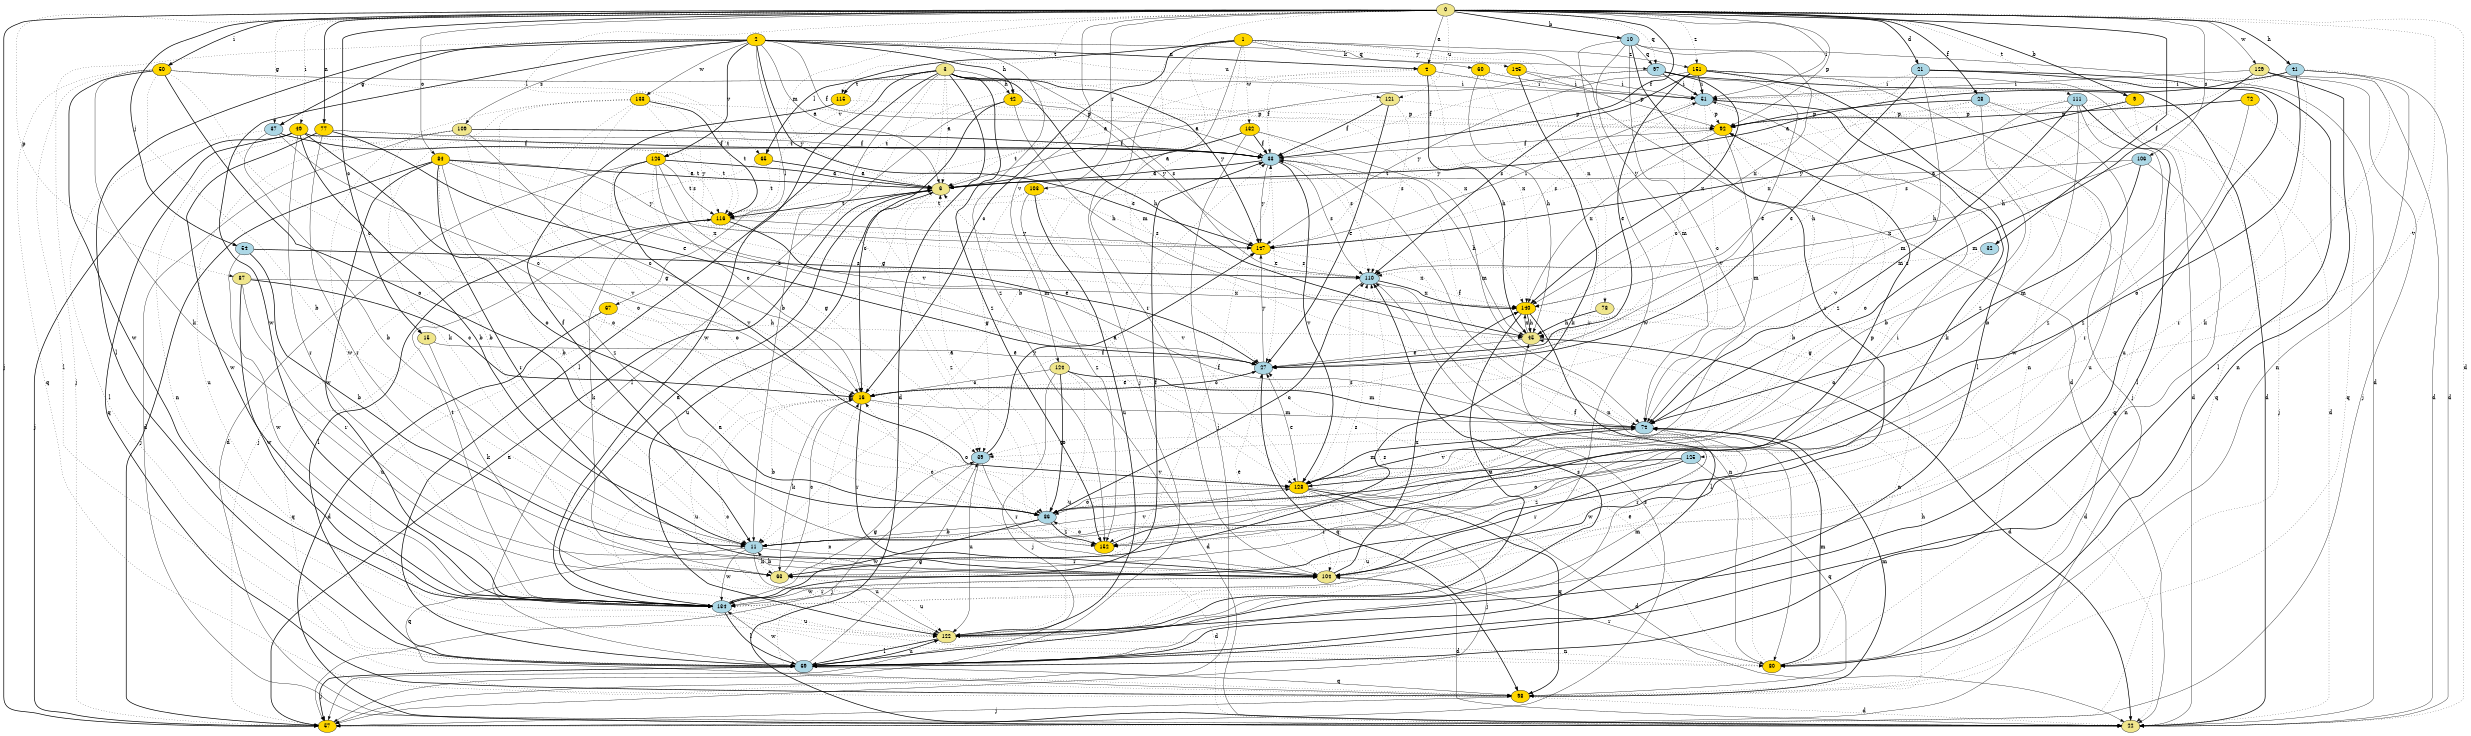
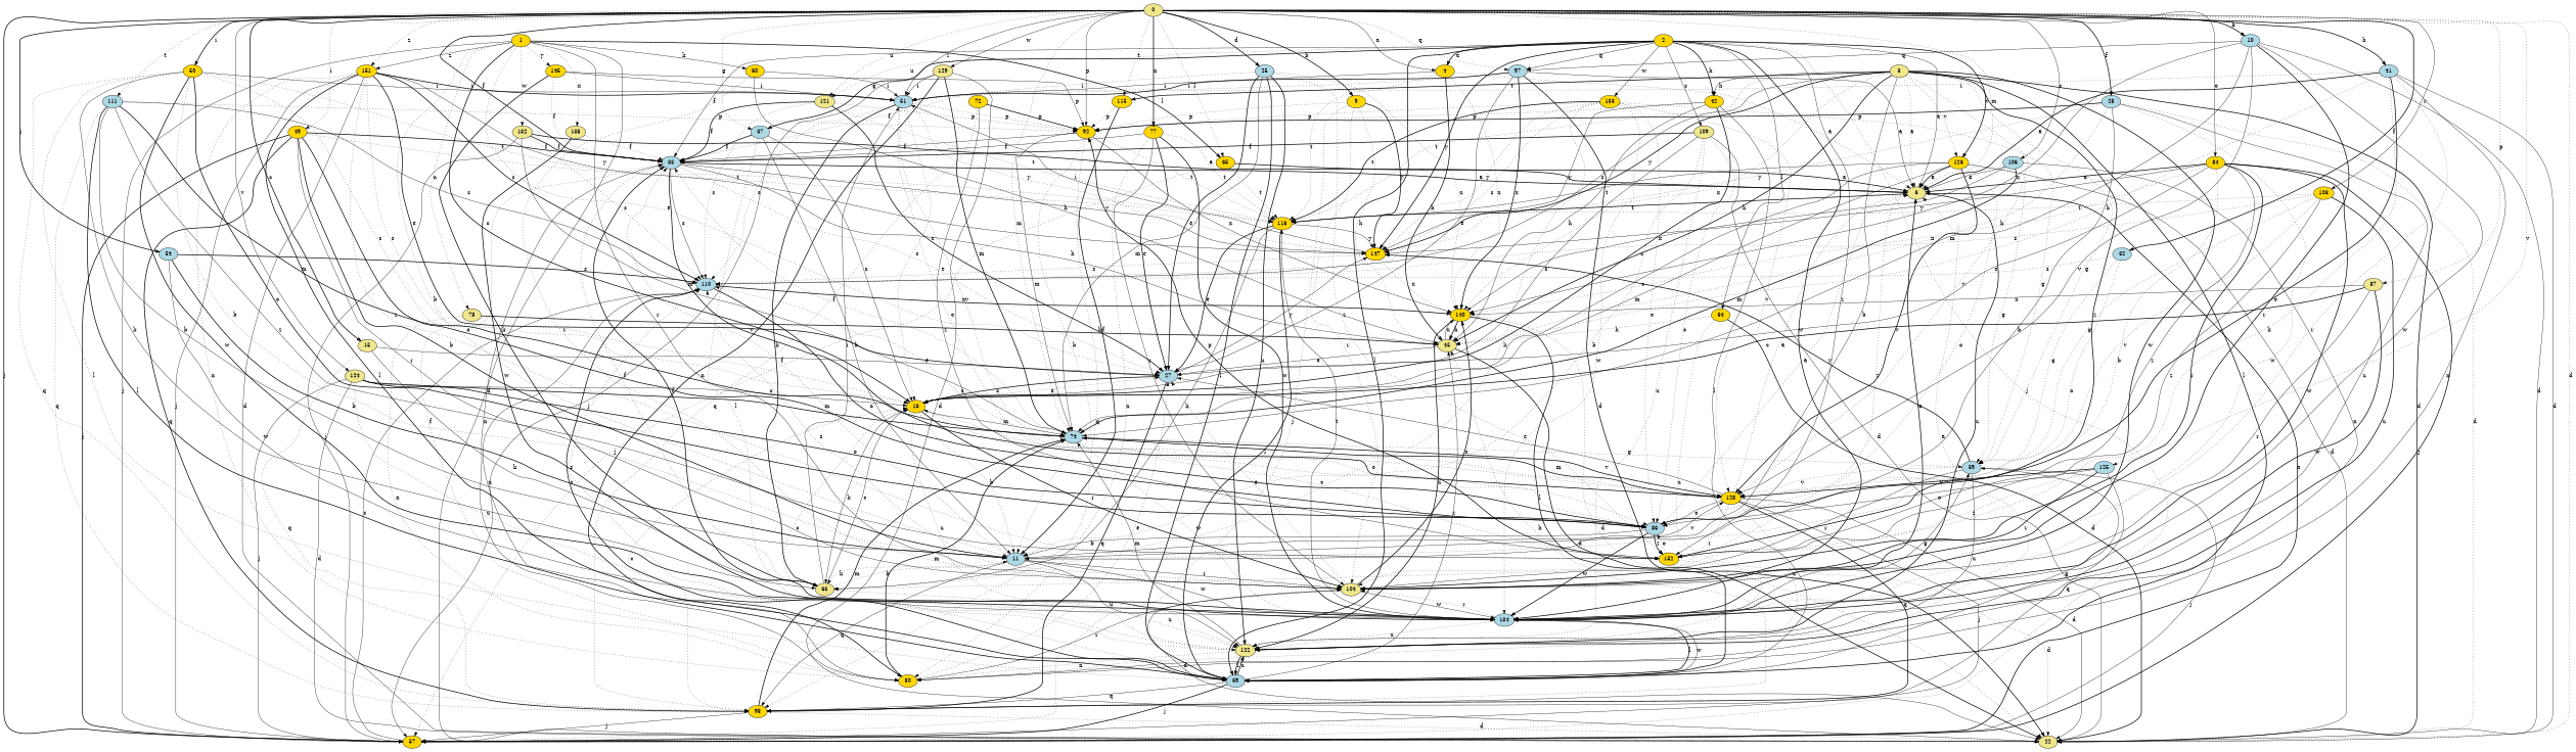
  strict digraph {
    node [fillcolor=gold style=filled]
    edge [style=dotted]
    0 [fillcolor=khaki]
    4
    9
    10 [fillcolor=lightblue]
    15 [fillcolor=khaki]
-   21 [fillcolor=lightblue]
+   21 [fillcolor=lightblue label=25]
    22 [fillcolor=khaki]
    28 [fillcolor=lightblue]
    32 [fillcolor=lightblue]
    33 [fillcolor=lightblue]
    37 [fillcolor=lightblue]
    41 [fillcolor=lightblue]
    49
    50
    51 [fillcolor=lightblue]
    54 [fillcolor=lightblue]
    57
    65
    74 [fillcolor=lightblue]
    77
    84
    87 [fillcolor=khaki]
    92
    97 [fillcolor=lightblue]
    103
    106 [fillcolor=lightblue]
    111 [fillcolor=lightblue]
    115
    121 [fillcolor=khaki]
    124 [fillcolor=khaki]
    125 [fillcolor=lightblue]
    129 [fillcolor=khaki]
    151
    6 [fillcolor=khaki]
    45 [fillcolor=khaki]
    116
    140
    104 [fillcolor=khaki]
    147
    134 [fillcolor=lightblue]
    128
    27 [fillcolor=lightblue]
    63 [fillcolor=khaki]
    98
    69 [fillcolor=lightblue]
    152
    122 [fillcolor=khaki]
    11 [fillcolor=lightblue]
    39 [fillcolor=lightblue]
    110 [fillcolor=lightblue]
    86 [fillcolor=lightblue]
    80
    16
    72
    1
    60
    78 [fillcolor=khaki]
-   132
+   132 [fillcolor=khaki]
+   138 [fillcolor=khaki]
    145
    2
    42
-   67
+   67 [label=64]
    109 [fillcolor=khaki]
    126
    133
    3 [fillcolor=khaki]
    0 -> 4 [label=a style=solid]
    0 -> 9 [label=b style=bold]
    0 -> 10 [label=b style=bold]
    0 -> 15 [label=c style=bold]
    0 -> 21 [label=d style=bold]
    0 -> 22 [label=d]
    0 -> 28 [label=f style=bold]
    0 -> 32 [label=f style=bold]
    0 -> 33 [label=f style=bold]
    0 -> 37 [label=g]
    0 -> 41 [label=h style=bold]
    0 -> 49 [label=i]
    0 -> 50 [label=i style=bold]
    0 -> 51 [label=i style=solid]
    0 -> 54 [label=j style=bold]
    0 -> 57 [label=j style=bold]
    0 -> 65 [label=l]
    0 -> 74 [label=m]
    0 -> 77 [label=n style=bold]
    0 -> 84 [label=o style=solid]
    0 -> 87 [label=p]
    0 -> 92 [label=p style=solid]
    0 -> 97 [label=q]
    0 -> 103 [label=r style=solid]
    0 -> 106 [label=s style=solid]
    0 -> 111 [label=t]
    0 -> 115 [label=t]
    0 -> 121 [label=u]
    0 -> 124 [label=v style=solid]
    0 -> 125 [label=v]
    0 -> 129 [label=w style=solid]
    0 -> 151 [label=z]
    0 -> 6 [label=m]
    4 -> 51 [label=i style=solid]
    4 -> 6 [label=a]
    4 -> 45 [label=h style=bold]
    4 -> 116 [label=t]
    4 -> 140 [label=x]
    9 -> 57 [label=j]
    9 -> 92 [label=p]
    9 -> 45 [label=h]
    9 -> 104 [label=r]
    9 -> 147 [label=y style=bold]
    10 -> 22 [label=d style=solid]
    10 -> 74 [label=m style=solid]
    10 -> 97 [label=q style=solid]
    10 -> 140 [label=x style=solid]
    10 -> 104 [label=r style=bold]
    10 -> 134 [label=w style=solid]
    10 -> 128 [label=v style=solid]
    15 -> 27 [label=e style=solid]
    15 -> 63 [label=k style=solid]
    15 -> 98 [label=q]
    21 -> 51 [label=i]
    21 -> 74 [label=m style=solid]
    21 -> 140 [label=x]
    21 -> 27 [label=e style=bold]
    21 -> 69 [label=l style=bold]
    21 -> 152 [label=z]
    21 -> 122 [label=u style=bold]
    28 -> 22 [label=d]
    28 -> 92 [label=p style=bold]
    28 -> 45 [label=h]
    28 -> 147 [label=y]
    28 -> 134 [label=w]
    28 -> 122 [label=u style=solid]
    28 -> 11 [label=b style=solid]
    32 -> 39 [label=g]
    32 -> 110 [label=s]
    32 -> 86 [label=o]
    33 -> 6 [label=a style=bold]
    33 -> 45 [label=h style=solid]
    33 -> 147 [label=y style=solid]
    33 -> 128 [label=v style=bold]
    33 -> 27 [label=e]
    33 -> 110 [label=s style=solid]
    33 -> 80 [label=n style=solid]
    37 -> 33 [label=f style=bold]
    37 -> 69 [label=l]
    37 -> 11 [label=b style=solid]
    37 -> 16 [label=c style=solid]
    41 -> 22 [label=d style=solid]
    41 -> 51 [label=i]
    41 -> 6 [label=a style=bold]
    41 -> 45 [label=h]
    41 -> 104 [label=r]
    41 -> 63 [label=k]
    41 -> 86 [label=o style=bold]
    41 -> 80 [label=n style=solid]
    49 -> 33 [label=f style=bold]
    49 -> 57 [label=j style=bold]
    49 -> 116 [label=t]
    49 -> 104 [label=r style=solid]
    49 -> 98 [label=q style=bold]
    49 -> 11 [label=b style=bold]
    49 -> 86 [label=o style=bold]
    50 -> 51 [label=i style=solid]
    50 -> 116 [label=t]
    50 -> 134 [label=w style=bold]
    50 -> 63 [label=k style=solid]
    50 -> 98 [label=q]
    50 -> 69 [label=l]
    50 -> 11 [label=b]
    50 -> 86 [label=o style=bold]
    50 -> 16 [label=c]
    51 -> 92 [label=p]
    51 -> 147 [label=y]
    51 -> 128 [label=v]
    51 -> 63 [label=k style=bold]
    51 -> 110 [label=s]
    51 -> 86 [label=o]
    51 -> 16 [label=c]
    54 -> 134 [label=w style=solid]
    54 -> 11 [label=b style=bold]
    54 -> 110 [label=s style=bold]
    57 -> 6 [label=a style=bold]
    57 -> 110 [label=s style=solid]
    65 -> 57 [label=j]
    65 -> 6 [label=a style=bold]
    65 -> 116 [label=t]
    74 -> 33 [label=f]
    74 -> 134 [label=w]
    74 -> 128 [label=v style=bold]
    74 -> 39 [label=g]
    77 -> 33 [label=f style=solid]
    77 -> 116 [label=t]
    77 -> 104 [label=r style=solid]
    77 -> 134 [label=w style=bold]
    77 -> 27 [label=e style=bold]
    77 -> 80 [label=n]
    84 -> 57 [label=j style=bold]
    84 -> 6 [label=a style=bold]
    84 -> 140 [label=x]
    84 -> 104 [label=r style=bold]
    84 -> 147 [label=y style=solid]
    84 -> 134 [label=w style=bold]
    84 -> 27 [label=e style=solid]
    84 -> 152 [label=z style=solid]
    84 -> 11 [label=b]
    87 -> 140 [label=x style=solid]
    87 -> 104 [label=r style=solid]
    87 -> 134 [label=w style=bold]
    87 -> 16 [label=c style=bold]
    92 -> 33 [label=f style=solid]
    92 -> 74 [label=m style=solid]
    92 -> 116 [label=t]
    92 -> 140 [label=x style=solid]
    92 -> 98 [label=q]
    92 -> 11 [label=b]
    97 -> 22 [label=d style=bold]
    97 -> 33 [label=f]
    97 -> 51 [label=i style=bold]
    97 -> 6 [label=a style=solid]
    97 -> 140 [label=x style=bold]
    97 -> 27 [label=e style=solid]
    103 -> 116 [label=t]
    103 -> 128 [label=v]
    103 -> 152 [label=z style=solid]
    103 -> 122 [label=u style=bold]
    103 -> 39 [label=g]
    103 -> 110 [label=s]
    106 -> 74 [label=m style=bold]
    106 -> 6 [label=a style=solid]
    106 -> 140 [label=x style=solid]
    106 -> 80 [label=n style=solid]
    111 -> 74 [label=m style=bold]
    111 -> 92 [label=p]
    111 -> 98 [label=q]
    111 -> 69 [label=l style=bold]
    111 -> 152 [label=z style=solid]
    111 -> 11 [label=b style=solid]
    111 -> 110 [label=s style=solid]
    115 -> 92 [label=p]
    115 -> 11 [label=f style=bold]
    121 -> 33 [label=f style=bold]
    121 -> 92 [label=p]
    121 -> 116 [label=t]
    121 -> 27 [label=e style=bold]
    121 -> 110 [label=s]
    124 -> 22 [label=d style=solid]
    124 -> 57 [label=j style=solid]
    124 -> 74 [label=m style=bold]
    124 -> 122 [label=u]
    124 -> 86 [label=o style=bold]
    124 -> 16 [label=c style=solid]
    125 -> 104 [label=r style=bold]
    125 -> 128 [label=v style=bold]
    125 -> 98 [label=q style=solid]
    125 -> 152 [label=z]
    125 -> 86 [label=o style=solid]
    129 -> 22 [label=d style=solid]
    129 -> 51 [label=i style=solid]
    129 -> 57 [label=j style=solid]
    129 -> 74 [label=m style=bold]
    129 -> 80 [label=n style=bold]
    151 -> 22 [label=d style=solid]
    151 -> 51 [label=i style=bold]
    151 -> 57 [label=j style=solid]
    151 -> 147 [label=y style=solid]
    151 -> 27 [label=e style=bold]
    151 -> 69 [label=l style=bold]
    151 -> 152 [label=z]
    151 -> 110 [label=s style=bold]
    151 -> 80 [label=n]
    151 -> 16 [label=c]
    6 -> 116 [label=t style=bold]
    6 -> 152 [label=z]
    6 -> 122 [label=u style=bold]
    45 -> 22 [label=d style=bold]
    45 -> 140 [label=x style=solid]
    45 -> 27 [label=e style=solid]
    116 -> 147 [label=y style=solid]
    116 -> 27 [label=e style=bold]
    116 -> 63 [label=k style=solid]
    116 -> 69 [label=l style=bold]
    140 -> 22 [label=d]
    140 -> 45 [label=h style=bold]
    140 -> 69 [label=l style=bold]
    140 -> 122 [label=u style=bold]
    104 -> 22 [label=d style=solid]
    104 -> 140 [label=x style=bold]
    104 -> 134 [label=w style=solid]
    104 -> 27 [label=e]
    104 -> 110 [label=s]
    147 -> 51 [label=i style=solid]
    147 -> 140 [label=x]
    147 -> 110 [label=s]
    134 -> 33 [label=f style=bold]
    134 -> 6 [label=a style=bold]
    134 -> 116 [label=t style=solid]
    134 -> 104 [label=r]
    134 -> 69 [label=l style=bold]
    134 -> 122 [label=u]
    134 -> 39 [label=g style=solid]
    128 -> 22 [label=d style=solid]
    128 -> 57 [label=j style=solid]
    128 -> 74 [label=m style=bold]
    128 -> 6 [label=a]
    128 -> 104 [label=r]
    128 -> 27 [label=e style=solid]
    128 -> 98 [label=q style=bold]
    128 -> 122 [label=u]
    128 -> 110 [label=s]
    128 -> 86 [label=o style=solid]
    27 -> 147 [label=y style=solid]
    27 -> 98 [label=q style=bold]
    27 -> 16 [label=c style=bold]
    63 -> 33 [label=f]
    63 -> 51 [label=i style=solid]
    63 -> 122 [label=u]
    63 -> 11 [label=b]
    63 -> 16 [label=c style=solid]
    98 -> 22 [label=d]
    98 -> 57 [label=j style=solid]
    98 -> 74 [label=m style=bold]
    98 -> 45 [label=h]
    98 -> 16 [label=c]
    69 -> 57 [label=j style=bold]
    69 -> 45 [label=r style=solid]
    69 -> 134 [label=w style=solid]
    69 -> 98 [label=q style=solid]
    69 -> 122 [label=u style=bold]
    69 -> 39 [label=g style=solid]
    69 -> 110 [label=s style=bold]
    152 -> 22 [label=d]
    152 -> 92 [label=p style=bold]
    152 -> 86 [label=o]
    152 -> 16 [label=c]
    122 -> 74 [label=m style=solid]
    122 -> 69 [label=l style=bold]
    122 -> 110 [label=s]
    122 -> 80 [label=n]
    122 -> 16 [label=c]
    11 -> 33 [label=f]
    11 -> 104 [label=r style=solid]
    11 -> 134 [label=w style=solid]
    11 -> 128 [label=v style=solid]
    11 -> 63 [label=k]
    11 -> 98 [label=q style=solid]
    11 -> 122 [label=u style=solid]
    39 -> 57 [label=j style=solid]
    39 -> 104 [label=r style=solid]
    39 -> 147 [label=y style=bold]
    39 -> 128 [label=v]
    39 -> 122 [label=u style=solid]
    110 -> 140 [label=x style=bold]
    110 -> 86 [label=o style=bold]
    110 -> 80 [label=n style=solid]
    86 -> 6 [label=a]
    86 -> 134 [label=w style=bold]
    86 -> 152 [label=z style=bold]
    86 -> 11 [label=b style=solid]
    80 -> 33 [label=f]
    80 -> 74 [label=m style=bold]
    80 -> 6 [label=a]
    80 -> 104 [label=r style=solid]
    80 -> 27 [label=e]
    16 -> 74 [label=m style=solid]
    16 -> 104 [label=r style=bold]
    16 -> 27 [label=e]
    16 -> 63 [label=k style=solid]
    16 -> 122 [label=u]
    16 -> 11 [label=b]
    16 -> 86 [label=o]
    72 -> 92 [label=p style=bold]
    72 -> 98 [label=q]
    72 -> 152 [label=z style=solid]
    1 -> 22 [label=d style=solid]
    1 -> 57 [label=j style=solid]
    1 -> 65 [label=l style=bold]
    1 -> 151 [label=z style=solid]
    1 -> 104 [label=r style=solid]
    1 -> 27 [label=e]
    1 -> 11 [label=b]
    1 -> 16 [label=c style=bold]
    1 -> 60 [label=k style=solid]
    1 -> 78 [label=n]
    1 -> 132 [label=w]
+   1 -> 138 [label=x]
    1 -> 145 [label=y]
    60 -> 51 [label=i style=solid]
    60 -> 45 [label=h style=solid]
    60 -> 104 [label=r]
    78 -> 45 [label=h style=bold]
    78 -> 80 [label=n]
    132 -> 33 [label=f style=bold]
    132 -> 57 [label=j style=solid]
    132 -> 74 [label=m style=solid]
    132 -> 6 [label=a style=bold]
    132 -> 110 [label=s]
+   138 -> 33 [label=f]
+   138 -> 134 [label=w style=bold]
    145 -> 33 [label=f]
    145 -> 51 [label=i style=solid]
    145 -> 92 [label=p style=solid]
    145 -> 63 [label=k style=bold]
    2 -> 4 [label=a style=bold]
    2 -> 33 [label=f style=solid]
    2 -> 37 [label=g style=bold]
    2 -> 57 [label=j]
    2 -> 97 [label=q style=solid]
    2 -> 121 [label=u]
    2 -> 6 [label=a style=solid]
    2 -> 147 [label=y style=bold]
    2 -> 134 [label=w style=bold]
    2 -> 69 [label=l style=bold]
    2 -> 152 [label=z style=solid]
    2 -> 42 [label=h style=bold]
    2 -> 67 [label=l style=solid]
    2 -> 109 [label=s style=solid]
    2 -> 126 [label=v style=bold]
    2 -> 133 [label=w style=solid]
    42 -> 92 [label=p]
    42 -> 45 [label=h style=solid]
    42 -> 147 [label=y style=solid]
    42 -> 69 [label=l style=solid]
    42 -> 16 [label=c style=bold]
    67 -> 22 [label=d style=bold]
    67 -> 45 [label=h]
    67 -> 122 [label=u]
    109 -> 22 [label=d style=solid]
    109 -> 33 [label=f style=bold]
    109 -> 122 [label=u]
    109 -> 11 [label=b]
    109 -> 86 [label=o]
    109 -> 16 [label=c style=solid]
    126 -> 22 [label=d style=solid]
    126 -> 74 [label=m style=solid]
    126 -> 6 [label=a style=bold]
    126 -> 116 [label=t style=solid]
    126 -> 128 [label=v style=bold]
    126 -> 39 [label=g]
    126 -> 86 [label=o]
    126 -> 16 [label=c style=solid]
    133 -> 92 [label=p]
    133 -> 116 [label=t style=bold]
    133 -> 147 [label=y]
    133 -> 134 [label=w]
    133 -> 128 [label=v]
    133 -> 63 [label=k]
    133 -> 39 [label=g]
    133 -> 110 [label=s]
    133 -> 86 [label=o]
    3 -> 22 [label=d style=bold]
    3 -> 115 [label=t style=bold]
    3 -> 6 [label=a]
    3 -> 45 [label=h style=bold]
    3 -> 116 [label=t]
    3 -> 140 [label=x]
    3 -> 147 [label=y style=bold]
    3 -> 134 [label=w style=bold]
    3 -> 128 [label=v]
    3 -> 69 [label=l style=bold]
    3 -> 152 [label=z style=bold]
    3 -> 11 [label=b style=solid]
    3 -> 39 [label=g]
    3 -> 110 [label=s style=solid]
    3 -> 42 [label=h style=solid]
    3 -> 126 [label=v]
  }
